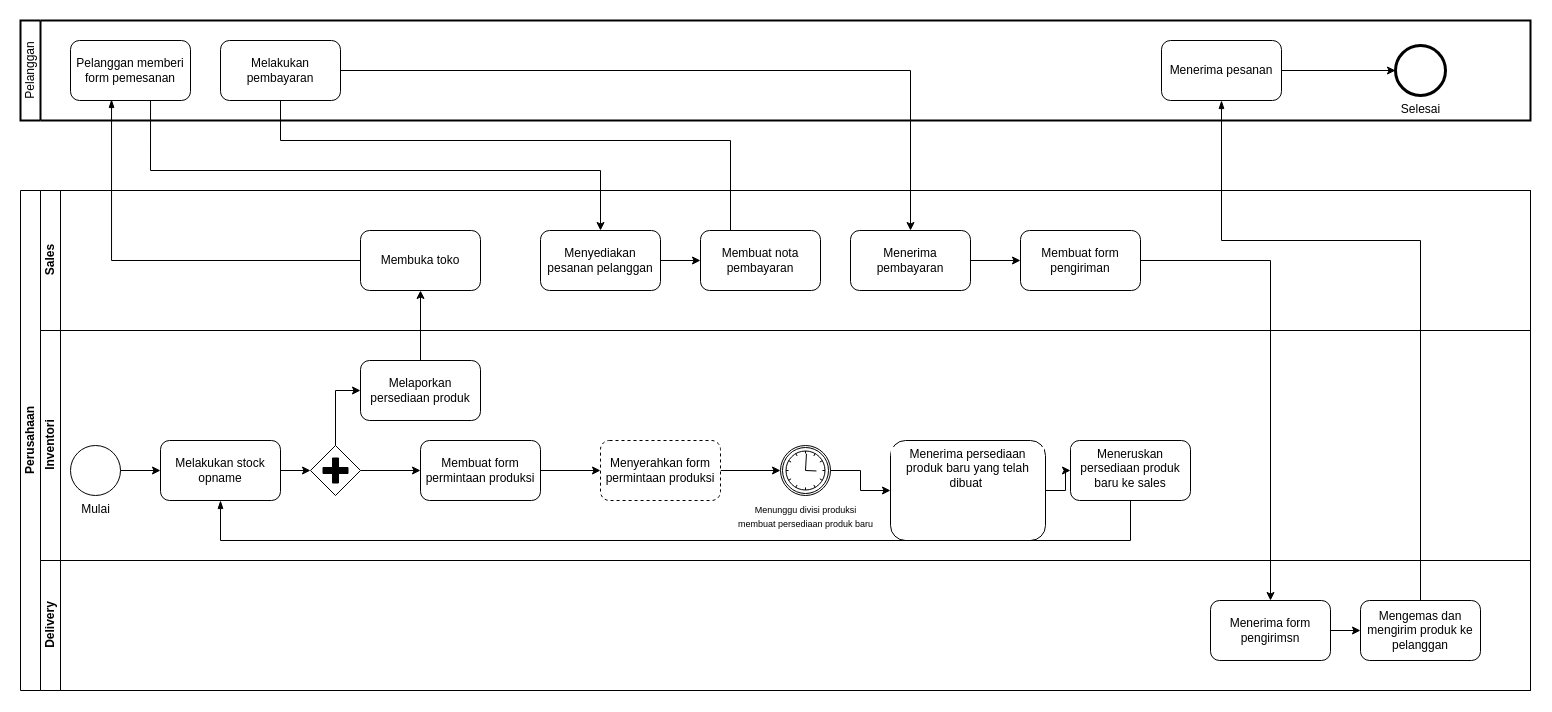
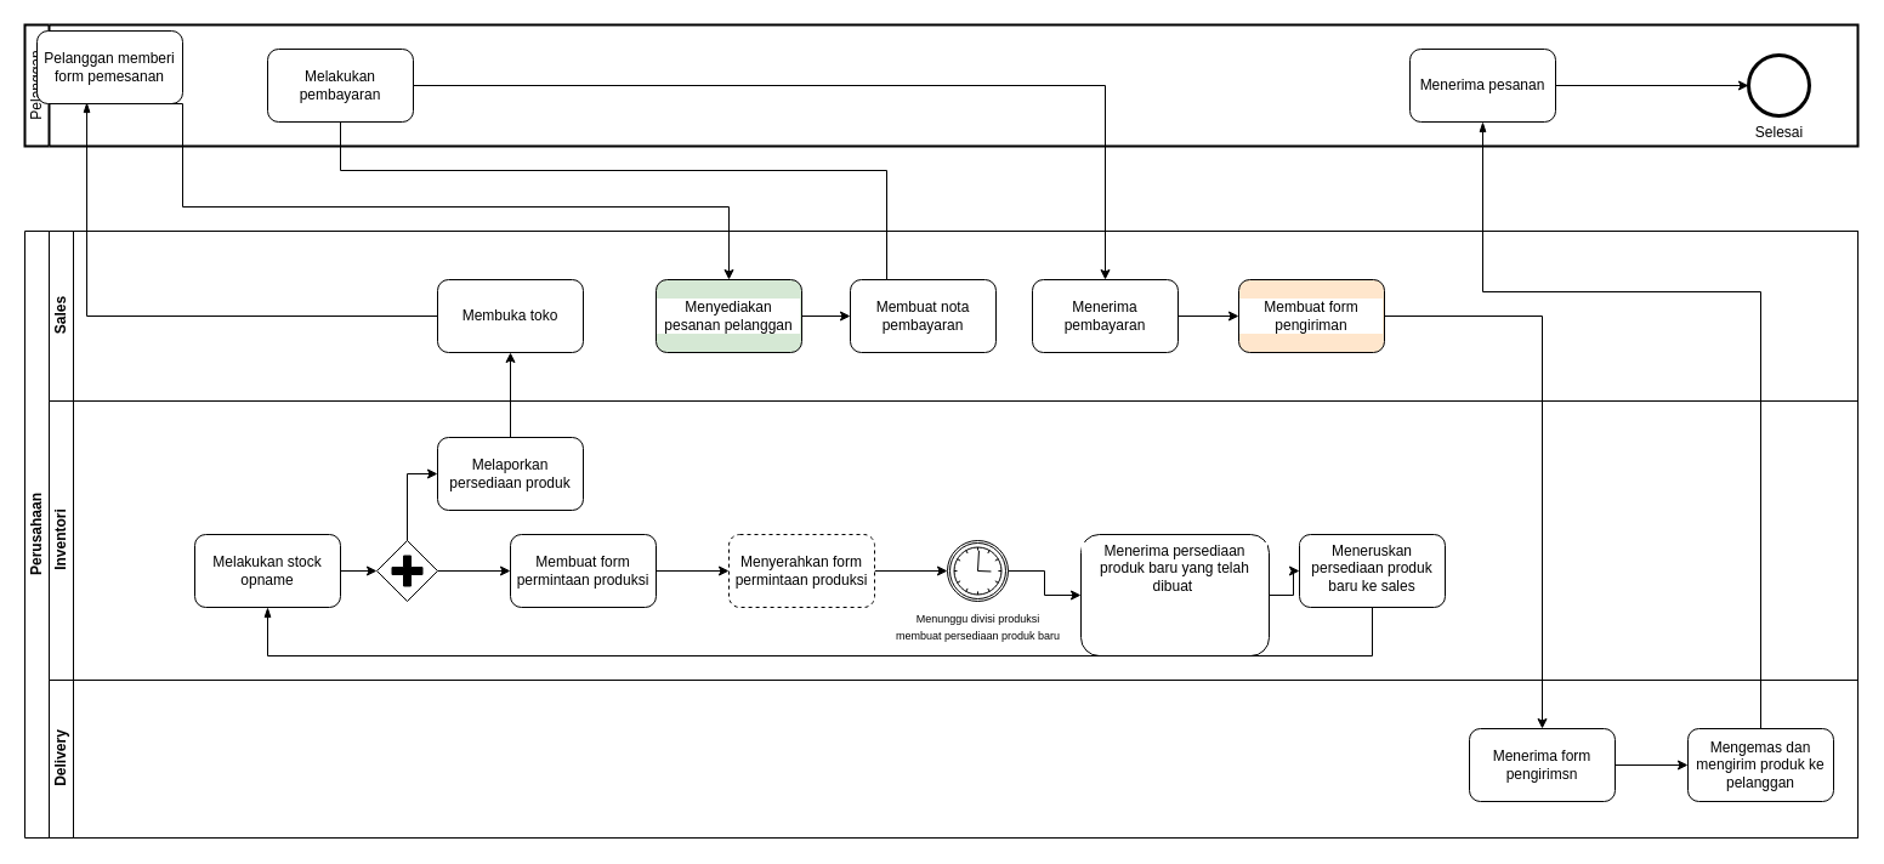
  <mxCell id="0" />
  <mxCell id="1" parent="0" />
  <mxCell id="2" value="Pelanggan" style="swimlane;html=1;startSize=20;fontStyle=0;collapsible=0;horizontal=0;swimlaneLine=1;swimlaneFillColor=#ffffff;strokeWidth=2;whiteSpace=wrap;" vertex="1" parent="1"><mxGeometry x="20" y="20" width="1510" height="100" as="geometry" /></mxCell>
- <mxCell id="3" value="Pelanggan memberi form pemesanan" style="rounded=1;whiteSpace=wrap;html=1;labelBackgroundColor=#ffffff;" vertex="1" parent="2"><mxGeometry x="50" y="20" width="120" height="60" as="geometry" /></mxCell>
+ <mxCell id="3" value="Pelanggan memberi form pemesanan" style="rounded=1;whiteSpace=wrap;html=1;labelBackgroundColor=#ffffff;" vertex="1" parent="2"><mxGeometry x="10" y="5" width="120" height="60" as="geometry" /></mxCell>
  <mxCell id="4" value="Melakukan pembayaran" style="rounded=1;whiteSpace=wrap;html=1;labelBackgroundColor=#ffffff;" vertex="1" parent="2"><mxGeometry x="200" y="20" width="120" height="60" as="geometry" /></mxCell>
  <mxCell id="5" value="" style="edgeStyle=orthogonalEdgeStyle;rounded=0;orthogonalLoop=1;jettySize=auto;html=1;" edge="1" parent="2" source="6" target="7"><mxGeometry relative="1" as="geometry" /></mxCell>
  <mxCell id="6" value="Menerima pesanan" style="rounded=1;whiteSpace=wrap;html=1;labelBackgroundColor=#ffffff;" vertex="1" parent="2"><mxGeometry x="1141" y="20" width="120" height="60" as="geometry" /></mxCell>
- <mxCell id="7" value="Selesai" style="points=[[0.145,0.145,0],[0.5,0,0],[0.855,0.145,0],[1,0.5,0],[0.855,0.855,0],[0.5,1,0],[0.145,0.855,0],[0,0.5,0]];shape=mxgraph.bpmn.event;html=1;verticalLabelPosition=bottom;labelBackgroundColor=#ffffff;verticalAlign=top;align=center;perimeter=ellipsePerimeter;outlineConnect=0;aspect=fixed;outline=end;symbol=terminate2;" vertex="1" parent="2"><mxGeometry x="1375" y="25" width="50" height="50" as="geometry" /></mxCell>
+ <mxCell id="7" value="Selesai" style="points=[[0.145,0.145,0],[0.5,0,0],[0.855,0.145,0],[1,0.5,0],[0.855,0.855,0],[0.5,1,0],[0.145,0.855,0],[0,0.5,0]];shape=mxgraph.bpmn.event;html=1;verticalLabelPosition=bottom;labelBackgroundColor=#ffffff;verticalAlign=top;align=center;perimeter=ellipsePerimeter;outlineConnect=0;aspect=fixed;outline=end;symbol=terminate2;" vertex="1" parent="2"><mxGeometry x="1420" y="25" width="50" height="50" as="geometry" /></mxCell>
  <mxCell id="8" value="Perusahaan" style="swimlane;html=1;childLayout=stackLayout;resizeParent=1;resizeParentMax=0;horizontal=0;startSize=20;horizontalStack=0;whiteSpace=wrap;" vertex="1" parent="1"><mxGeometry x="20" y="190" width="1510" height="500" as="geometry" /></mxCell>
  <mxCell id="9" value="Sales" style="swimlane;html=1;startSize=20;horizontal=0;" vertex="1" parent="8"><mxGeometry x="20" width="1490" height="140" as="geometry" /></mxCell>
  <mxCell id="10" value="" style="edgeStyle=orthogonalEdgeStyle;rounded=0;orthogonalLoop=1;jettySize=auto;html=1;" edge="1" parent="9" source="11" target="12"><mxGeometry relative="1" as="geometry" /></mxCell>
- <mxCell id="11" value="Menyediakan pesanan pelanggan" style="rounded=1;whiteSpace=wrap;html=1;labelBackgroundColor=#ffffff;" vertex="1" parent="9"><mxGeometry x="500" y="40" width="120" height="60" as="geometry" /></mxCell>
+ <mxCell id="11" value="Menyediakan pesanan pelanggan" style="rounded=1;whiteSpace=wrap;html=1;labelBackgroundColor=#ffffff;fillColor=#d5e8d4;" vertex="1" parent="9"><mxGeometry x="500" y="40" width="120" height="60" as="geometry" /></mxCell>
  <mxCell id="12" value="Membuat nota pembayaran" style="rounded=1;whiteSpace=wrap;html=1;labelBackgroundColor=#ffffff;" vertex="1" parent="9"><mxGeometry x="660" y="40" width="120" height="60" as="geometry" /></mxCell>
  <mxCell id="13" value="" style="edgeStyle=orthogonalEdgeStyle;rounded=0;orthogonalLoop=1;jettySize=auto;html=1;" edge="1" parent="9" source="14" target="15"><mxGeometry relative="1" as="geometry" /></mxCell>
  <mxCell id="14" value="Menerima pembayaran" style="rounded=1;whiteSpace=wrap;html=1;labelBackgroundColor=#ffffff;" vertex="1" parent="9"><mxGeometry x="810" y="40" width="120" height="60" as="geometry" /></mxCell>
- <mxCell id="15" value="Membuat form pengiriman" style="rounded=1;whiteSpace=wrap;html=1;labelBackgroundColor=#ffffff;" vertex="1" parent="9"><mxGeometry x="980" y="40" width="120" height="60" as="geometry" /></mxCell>
+ <mxCell id="15" value="Membuat form pengiriman" style="rounded=1;whiteSpace=wrap;html=1;labelBackgroundColor=#ffffff;fillColor=#ffe6cc;" vertex="1" parent="9"><mxGeometry x="980" y="40" width="120" height="60" as="geometry" /></mxCell>
  <mxCell id="16" value="Membuka toko" style="rounded=1;whiteSpace=wrap;html=1;verticalAlign=middle;labelBackgroundColor=#ffffff;labelPosition=center;verticalLabelPosition=middle;align=center;" vertex="1" parent="9"><mxGeometry x="320" y="40" width="120" height="60" as="geometry" /></mxCell>
  <mxCell id="17" value="Inventori" style="swimlane;html=1;startSize=20;horizontal=0;" vertex="1" parent="8"><mxGeometry x="20" y="140" width="1490" height="230" as="geometry" /></mxCell>
  <mxCell id="18" value="" style="edgeStyle=orthogonalEdgeStyle;rounded=0;orthogonalLoop=1;jettySize=auto;html=1;" edge="1" parent="17" source="19" target="21"><mxGeometry relative="1" as="geometry" /></mxCell>
  <mxCell id="19" value="Membuat form permintaan produksi" style="rounded=1;whiteSpace=wrap;html=1;labelBackgroundColor=#ffffff;" vertex="1" parent="17"><mxGeometry x="380" y="110" width="120" height="60" as="geometry" /></mxCell>
  <mxCell id="20" value="" style="edgeStyle=orthogonalEdgeStyle;rounded=0;orthogonalLoop=1;jettySize=auto;html=1;" edge="1" parent="17" source="21" target="23"><mxGeometry relative="1" as="geometry" /></mxCell>
  <mxCell id="21" value="Menyerahkan form permintaan produksi" style="rounded=1;whiteSpace=wrap;html=1;labelBackgroundColor=#ffffff;dashed=1;" vertex="1" parent="17"><mxGeometry x="560" y="110" width="120" height="60" as="geometry" /></mxCell>
  <mxCell id="22" value="" style="edgeStyle=orthogonalEdgeStyle;rounded=0;orthogonalLoop=1;jettySize=auto;html=1;" edge="1" parent="17" source="23" target="25"><mxGeometry relative="1" as="geometry" /></mxCell>
  <mxCell id="23" value="&lt;font style=&quot;font-size: 9px;&quot;&gt;&lt;font style=&quot;font-size: 9px;&quot;&gt;Menunggu divisi produksi &lt;br&gt;&lt;/font&gt;&lt;font style=&quot;font-size: 9px;&quot;&gt;membuat persediaan produk baru&lt;/font&gt;&lt;/font&gt;" style="points=[[0.145,0.145,0],[0.5,0,0],[0.855,0.145,0],[1,0.5,0],[0.855,0.855,0],[0.5,1,0],[0.145,0.855,0],[0,0.5,0]];shape=mxgraph.bpmn.event;html=1;verticalLabelPosition=bottom;labelBackgroundColor=#ffffff;verticalAlign=top;align=center;perimeter=ellipsePerimeter;outlineConnect=0;aspect=fixed;outline=catching;symbol=timer;" vertex="1" parent="17"><mxGeometry x="740" y="115" width="50" height="50" as="geometry" /></mxCell>
  <mxCell id="24" value="" style="edgeStyle=orthogonalEdgeStyle;rounded=0;orthogonalLoop=1;jettySize=auto;html=1;" edge="1" parent="17" source="25" target="26"><mxGeometry relative="1" as="geometry" /></mxCell>
  <mxCell id="25" value="Menerima persediaan produk baru yang telah dibuat&amp;nbsp;" style="rounded=1;whiteSpace=wrap;html=1;verticalAlign=top;labelBackgroundColor=#ffffff;" vertex="1" parent="17"><mxGeometry x="850" y="110" width="155" height="100" as="geometry" /></mxCell>
  <mxCell id="26" value="Meneruskan persediaan produk baru ke sales" style="rounded=1;whiteSpace=wrap;html=1;verticalAlign=top;labelBackgroundColor=#ffffff;" vertex="1" parent="17"><mxGeometry x="1030" y="110" width="120" height="60" as="geometry" /></mxCell>
- <mxCell id="27" value="Mulai" style="points=[[0.145,0.145,0],[0.5,0,0],[0.855,0.145,0],[1,0.5,0],[0.855,0.855,0],[0.5,1,0],[0.145,0.855,0],[0,0.5,0]];shape=mxgraph.bpmn.event;html=1;verticalLabelPosition=bottom;labelBackgroundColor=#ffffff;verticalAlign=top;align=center;perimeter=ellipsePerimeter;outlineConnect=0;aspect=fixed;outline=standard;symbol=general;" vertex="1" parent="17"><mxGeometry x="30" y="115" width="50" height="50" as="geometry" /></mxCell>
  <mxCell id="28" value="Melakukan stock opname" style="rounded=1;whiteSpace=wrap;html=1;verticalAlign=middle;labelBackgroundColor=#ffffff;labelPosition=center;verticalLabelPosition=middle;align=center;" vertex="1" parent="17"><mxGeometry x="120" y="110" width="120" height="60" as="geometry" /></mxCell>
- <mxCell id="29" value="" style="edgeStyle=orthogonalEdgeStyle;rounded=0;orthogonalLoop=1;jettySize=auto;html=1;" edge="1" parent="17" source="27" target="28"><mxGeometry relative="1" as="geometry" /></mxCell>
  <mxCell id="30" value="" style="edgeStyle=orthogonalEdgeStyle;rounded=0;orthogonalLoop=1;jettySize=auto;html=1;" edge="1" parent="17" source="31" target="19"><mxGeometry relative="1" as="geometry" /></mxCell>
  <mxCell id="31" value="" style="points=[[0.25,0.25,0],[0.5,0,0],[0.75,0.25,0],[1,0.5,0],[0.75,0.75,0],[0.5,1,0],[0.25,0.75,0],[0,0.5,0]];shape=mxgraph.bpmn.gateway2;html=1;verticalLabelPosition=bottom;labelBackgroundColor=#ffffff;verticalAlign=top;align=center;perimeter=rhombusPerimeter;outlineConnect=0;outline=none;symbol=none;gwType=parallel;" vertex="1" parent="17"><mxGeometry x="270" y="115" width="50" height="50" as="geometry" /></mxCell>
  <mxCell id="32" value="" style="edgeStyle=orthogonalEdgeStyle;rounded=0;orthogonalLoop=1;jettySize=auto;html=1;" edge="1" parent="17" source="28" target="31"><mxGeometry relative="1" as="geometry" /></mxCell>
  <mxCell id="33" value="Melaporkan persediaan produk" style="rounded=1;whiteSpace=wrap;html=1;verticalAlign=middle;labelBackgroundColor=#ffffff;labelPosition=center;verticalLabelPosition=middle;align=center;" vertex="1" parent="17"><mxGeometry x="320" y="30" width="120" height="60" as="geometry" /></mxCell>
  <mxCell id="34" value="" style="edgeStyle=orthogonalEdgeStyle;rounded=0;orthogonalLoop=1;jettySize=auto;html=1;entryX=0;entryY=0.5;entryDx=0;entryDy=0;" edge="1" parent="17" source="31" target="33"><mxGeometry relative="1" as="geometry" /></mxCell>
  <mxCell id="35" value="" style="edgeStyle=elbowEdgeStyle;fontSize=12;html=1;endArrow=blockThin;endFill=1;rounded=0;exitX=0.5;exitY=1;exitDx=0;exitDy=0;entryX=0.5;entryY=1;entryDx=0;entryDy=0;elbow=vertical;" edge="1" parent="17" source="26" target="28"><mxGeometry width="160" relative="1" as="geometry"><mxPoint x="880" y="130" as="sourcePoint" /><mxPoint x="1040" y="130" as="targetPoint" /><Array as="points"><mxPoint x="630" y="210" /></Array></mxGeometry></mxCell>
  <mxCell id="36" value="Delivery" style="swimlane;html=1;startSize=20;horizontal=0;" vertex="1" parent="8"><mxGeometry x="20" y="370" width="1490" height="130" as="geometry" /></mxCell>
  <mxCell id="37" value="" style="edgeStyle=orthogonalEdgeStyle;rounded=0;orthogonalLoop=1;jettySize=auto;html=1;" edge="1" parent="36" source="38" target="39"><mxGeometry relative="1" as="geometry" /></mxCell>
  <mxCell id="38" value="Menerima form pengirimsn" style="rounded=1;whiteSpace=wrap;html=1;labelBackgroundColor=#ffffff;" vertex="1" parent="36"><mxGeometry x="1170" y="40" width="120" height="60" as="geometry" /></mxCell>
- <mxCell id="39" value="Mengemas dan mengirim produk ke pelanggan" style="rounded=1;whiteSpace=wrap;html=1;labelBackgroundColor=#ffffff;" vertex="1" parent="36"><mxGeometry x="1320" y="40" width="120" height="60" as="geometry" /></mxCell>
+ <mxCell id="39" value="Mengemas dan mengirim produk ke pelanggan" style="rounded=1;whiteSpace=wrap;html=1;labelBackgroundColor=#ffffff;" vertex="1" parent="36"><mxGeometry x="1350" y="40" width="120" height="60" as="geometry" /></mxCell>
  <mxCell id="40" value="" style="edgeStyle=orthogonalEdgeStyle;rounded=0;orthogonalLoop=1;jettySize=auto;html=1;" edge="1" parent="8" source="15" target="38"><mxGeometry relative="1" as="geometry" /></mxCell>
  <mxCell id="41" value="" style="edgeStyle=orthogonalEdgeStyle;rounded=0;orthogonalLoop=1;jettySize=auto;html=1;" edge="1" parent="8" source="33" target="16"><mxGeometry relative="1" as="geometry" /></mxCell>
  <mxCell id="42" value="" style="edgeStyle=orthogonalEdgeStyle;rounded=0;orthogonalLoop=1;jettySize=auto;html=1;exitX=0.667;exitY=1;exitDx=0;exitDy=0;exitPerimeter=0;" edge="1" parent="1" source="3" target="11"><mxGeometry relative="1" as="geometry"><Array as="points"><mxPoint x="150" y="170" /><mxPoint x="600" y="170" /></Array></mxGeometry></mxCell>
  <mxCell id="43" value="" style="edgeStyle=orthogonalEdgeStyle;rounded=0;orthogonalLoop=1;jettySize=auto;html=1;exitX=0.5;exitY=0;exitDx=0;exitDy=0;entryX=0.5;entryY=1;entryDx=0;entryDy=0;endArrow=none;" edge="1" parent="1" source="12" target="4"><mxGeometry relative="1" as="geometry"><Array as="points"><mxPoint x="730" y="140" /><mxPoint x="280" y="140" /></Array></mxGeometry></mxCell>
  <mxCell id="44" value="" style="edgeStyle=orthogonalEdgeStyle;rounded=0;orthogonalLoop=1;jettySize=auto;html=1;" edge="1" parent="1" source="4" target="14"><mxGeometry relative="1" as="geometry" /></mxCell>
  <mxCell id="45" value="" style="edgeStyle=elbowEdgeStyle;fontSize=12;html=1;endArrow=blockThin;endFill=1;rounded=0;exitX=0.5;exitY=0;exitDx=0;exitDy=0;entryX=0.5;entryY=1;entryDx=0;entryDy=0;elbow=vertical;" edge="1" parent="1" source="39" target="6"><mxGeometry width="160" relative="1" as="geometry"><mxPoint x="1010" y="360" as="sourcePoint" /><mxPoint x="1170" y="360" as="targetPoint" /><Array as="points"><mxPoint x="1350" y="240" /></Array></mxGeometry></mxCell>
  <mxCell id="46" value="" style="edgeStyle=elbowEdgeStyle;fontSize=12;html=1;endArrow=blockThin;endFill=1;rounded=0;exitX=0;exitY=0.5;exitDx=0;exitDy=0;entryX=0.342;entryY=0.983;entryDx=0;entryDy=0;entryPerimeter=0;elbow=vertical;" edge="1" parent="1" source="16" target="3"><mxGeometry width="160" relative="1" as="geometry"><mxPoint x="390" y="210" as="sourcePoint" /><mxPoint x="550" y="210" as="targetPoint" /><Array as="points"><mxPoint x="230" y="260" /></Array></mxGeometry></mxCell>
